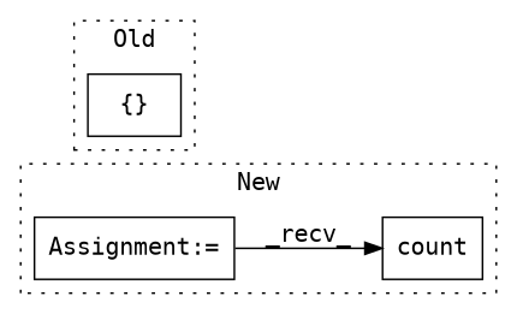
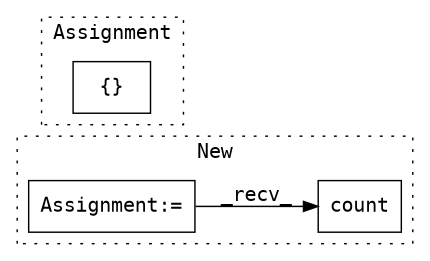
  digraph {
    rankdir=LR
    fontname="DejaVu Sans Mono"
    node [shape=box fontname="DejaVu Sans Mono"]
    n1 [a=32 l=7 label=count s=4464]
    n2 [a=7 l=9 label="Assignment:=" s=3828]
    n3 [a=4 l="1,1" label="{}" s="4298,4304"]
    subgraph cluster_1 {
      label=New
      style=dotted
      n1
      n2
    }
    subgraph cluster_2 {
-     label=Old
+     label=Assignment
      style=dotted
      n3
    }
    n2 -> n1 [label=_recv_ fontname="DejaVu Sans Mono"]
  }
